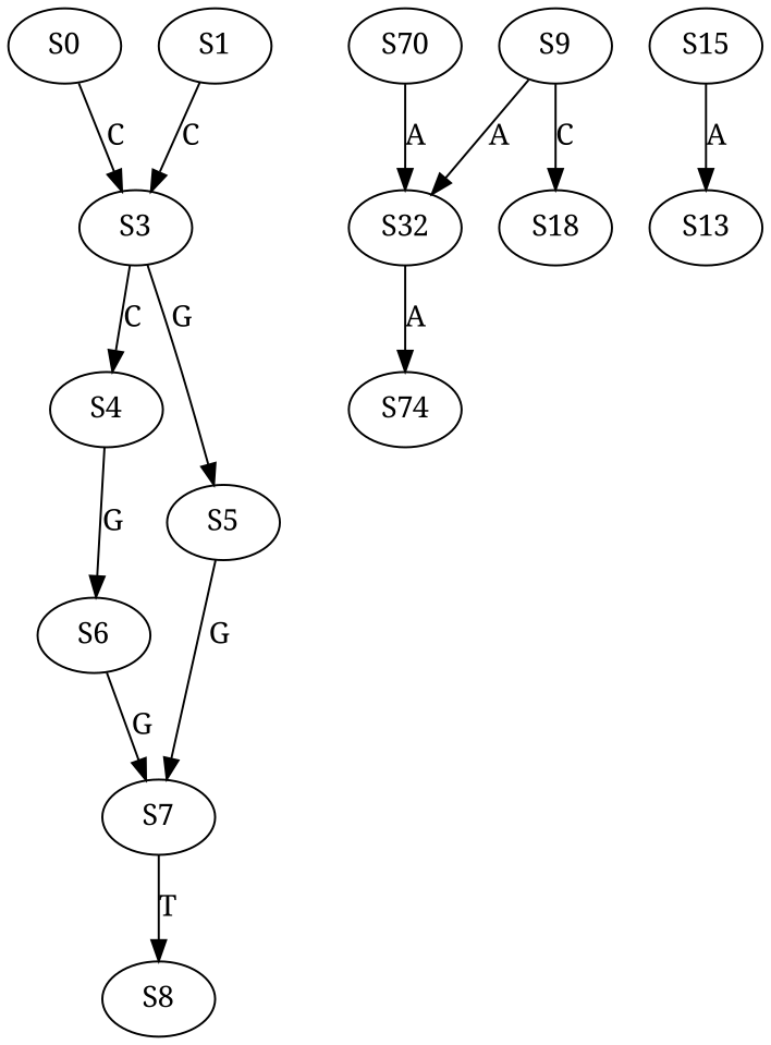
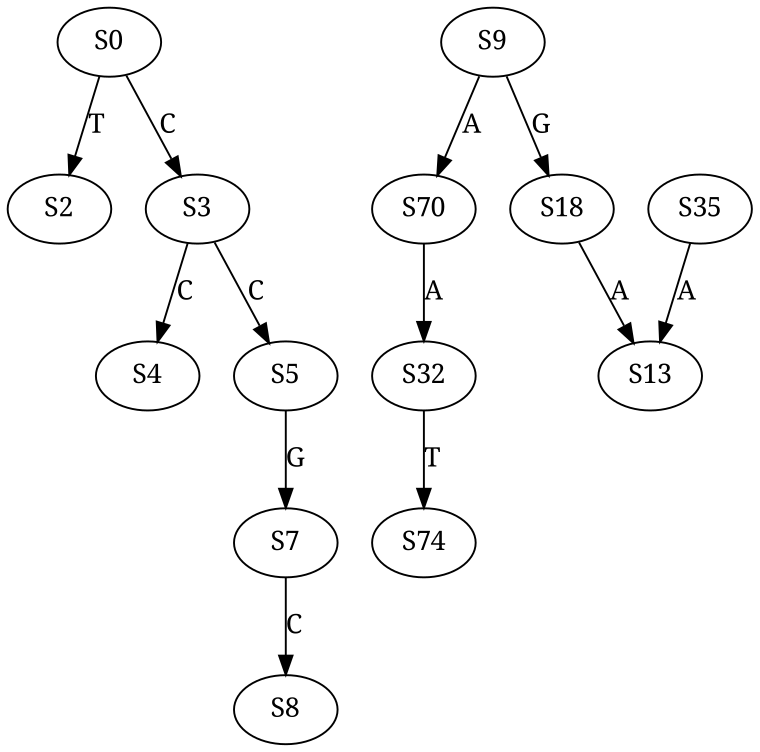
  strict digraph {
    fontname="Noto Serif"
    node [fontname="Noto Serif"]
    edge [fontname="Noto Serif"]
    S0
+   S2
    S3
-   S1
    S4
    S5
-   S6
    S7
    S8
    n10 [label=S70]
    S9
    n12 [label=S18]
    n13 [label=S32]
    S13
    n15 [label=S74]
-   S15
+   S15 [label=S35]
+   S0 -> S2 [label=T]
    S0 -> S3 [label=C]
    S3 -> S4 [label=C]
-   S3 -> S5 [label=G]
-   S1 -> S3 [label=C]
-   S4 -> S6 [label=G]
+   S3 -> S5 [label=C]
    S5 -> S7 [label=G]
-   S6 -> S7 [label=G]
-   S7 -> S8 [label=T]
+   S7 -> S8 [label=C]
    n10 -> n13 [label=A]
-   S9 -> n13 [label=A]
-   S9 -> n12 [label=C]
-   n13 -> n15 [label=A]
+   S9 -> n10 [label=A]
+   S9 -> n12 [label=G]
+   n12 -> S13 [label=A]
+   n13 -> n15 [label=T]
    S15 -> S13 [label=A]
  }
